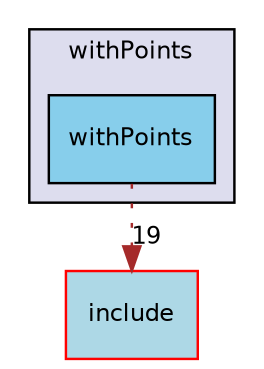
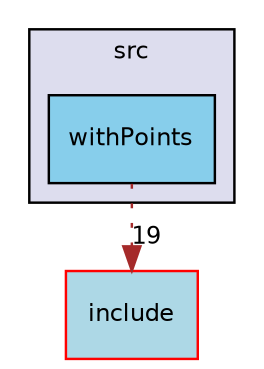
  digraph {
    compound=true
    node [fontname=Helvetica fontsize=10 shape=box style=filled]
    n1 [fillcolor=skyblue label=withPoints pencolor=black]
    n2 [color=red fillcolor=lightblue label=include]
    subgraph cluster_1 {
      bgcolor="#ddddee"
      fontname=Helvetica
      fontsize=10
-     label=withPoints
+     label=src
      pencolor=black
      n1
    }
    n1 -> n2 [headlabel=19 labeldistance=1.5 labelfontname=Helvetica labelfontsize=10 color=brown style=dotted]
  }
